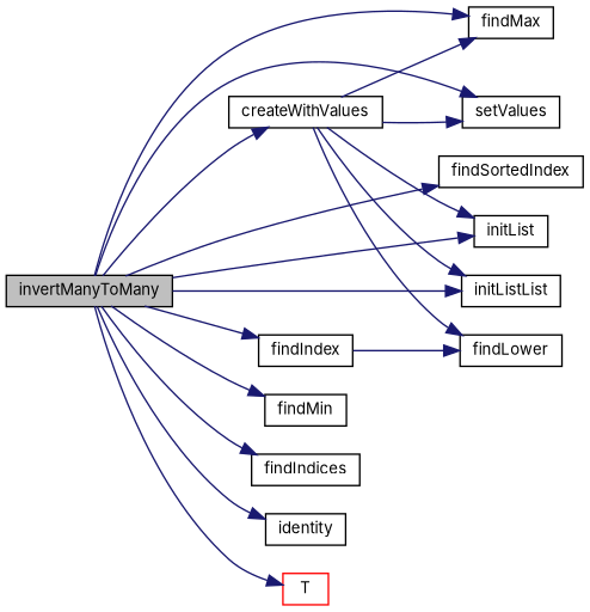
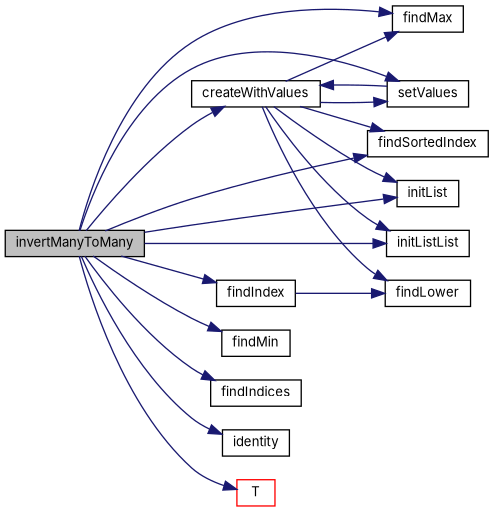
  digraph {
    fontname=Inter
    rankdir=LR
    node [color=black fontname=Inter fontsize=10 shape=record]
    edge [color=midnightblue fontname=Inter fontsize=10 labelfontname=Helvetica labelfontsize=10 style=solid]
    n1 [fillcolor=grey75 fontcolor=black height=0.2 label=invertManyToMany style=filled width=0.4]
    n2 [height=0.2 label=createWithValues width=0.4]
    n3 [height=0.2 label=setValues width=0.4]
    n4 [height=0.2 label=findMax width=0.4]
    n5 [height=0.2 label=findMin width=0.4]
    n6 [height=0.2 label=findSortedIndex width=0.4]
    n7 [height=0.2 label=initList width=0.4]
    n8 [height=0.2 label=initListList width=0.4]
    n9 [height=0.2 label=findIndex width=0.4]
    n10 [height=0.2 label=findIndices width=0.4]
    n11 [height=0.2 label=identity width=0.4]
    n12 [color=red height=0.2 label=T width=0.4]
    n13 [height=0.2 label=findLower width=0.4]
    n1 -> n2
    n1 -> n3
    n1 -> n4
    n1 -> n5
    n1 -> n6
    n1 -> n7
    n1 -> n8
    n1 -> n9
    n1 -> n10
    n1 -> n11
    n1 -> n12
    n2 -> n3
    n2 -> n4
+   n2 -> n6
    n2 -> n7
    n2 -> n8
    n2 -> n13
+   n3 -> n2
    n9 -> n13
  }
